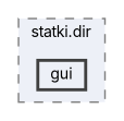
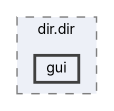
  digraph {
    compound=true
    fontname=Inter
    n1 [color=grey25 fillcolor="#edf0f7" fontname=Inter fontsize=10 height=0.2 label=gui shape=box style="filled,bold" width=0.4]
    subgraph cluster_1 {
      bgcolor="#edf0f7"
      fontsize=10
-     label="statki.dir"
+     label="dir.dir"
      pencolor=grey50
      style="filled,dashed"
      n1
    }
  }
